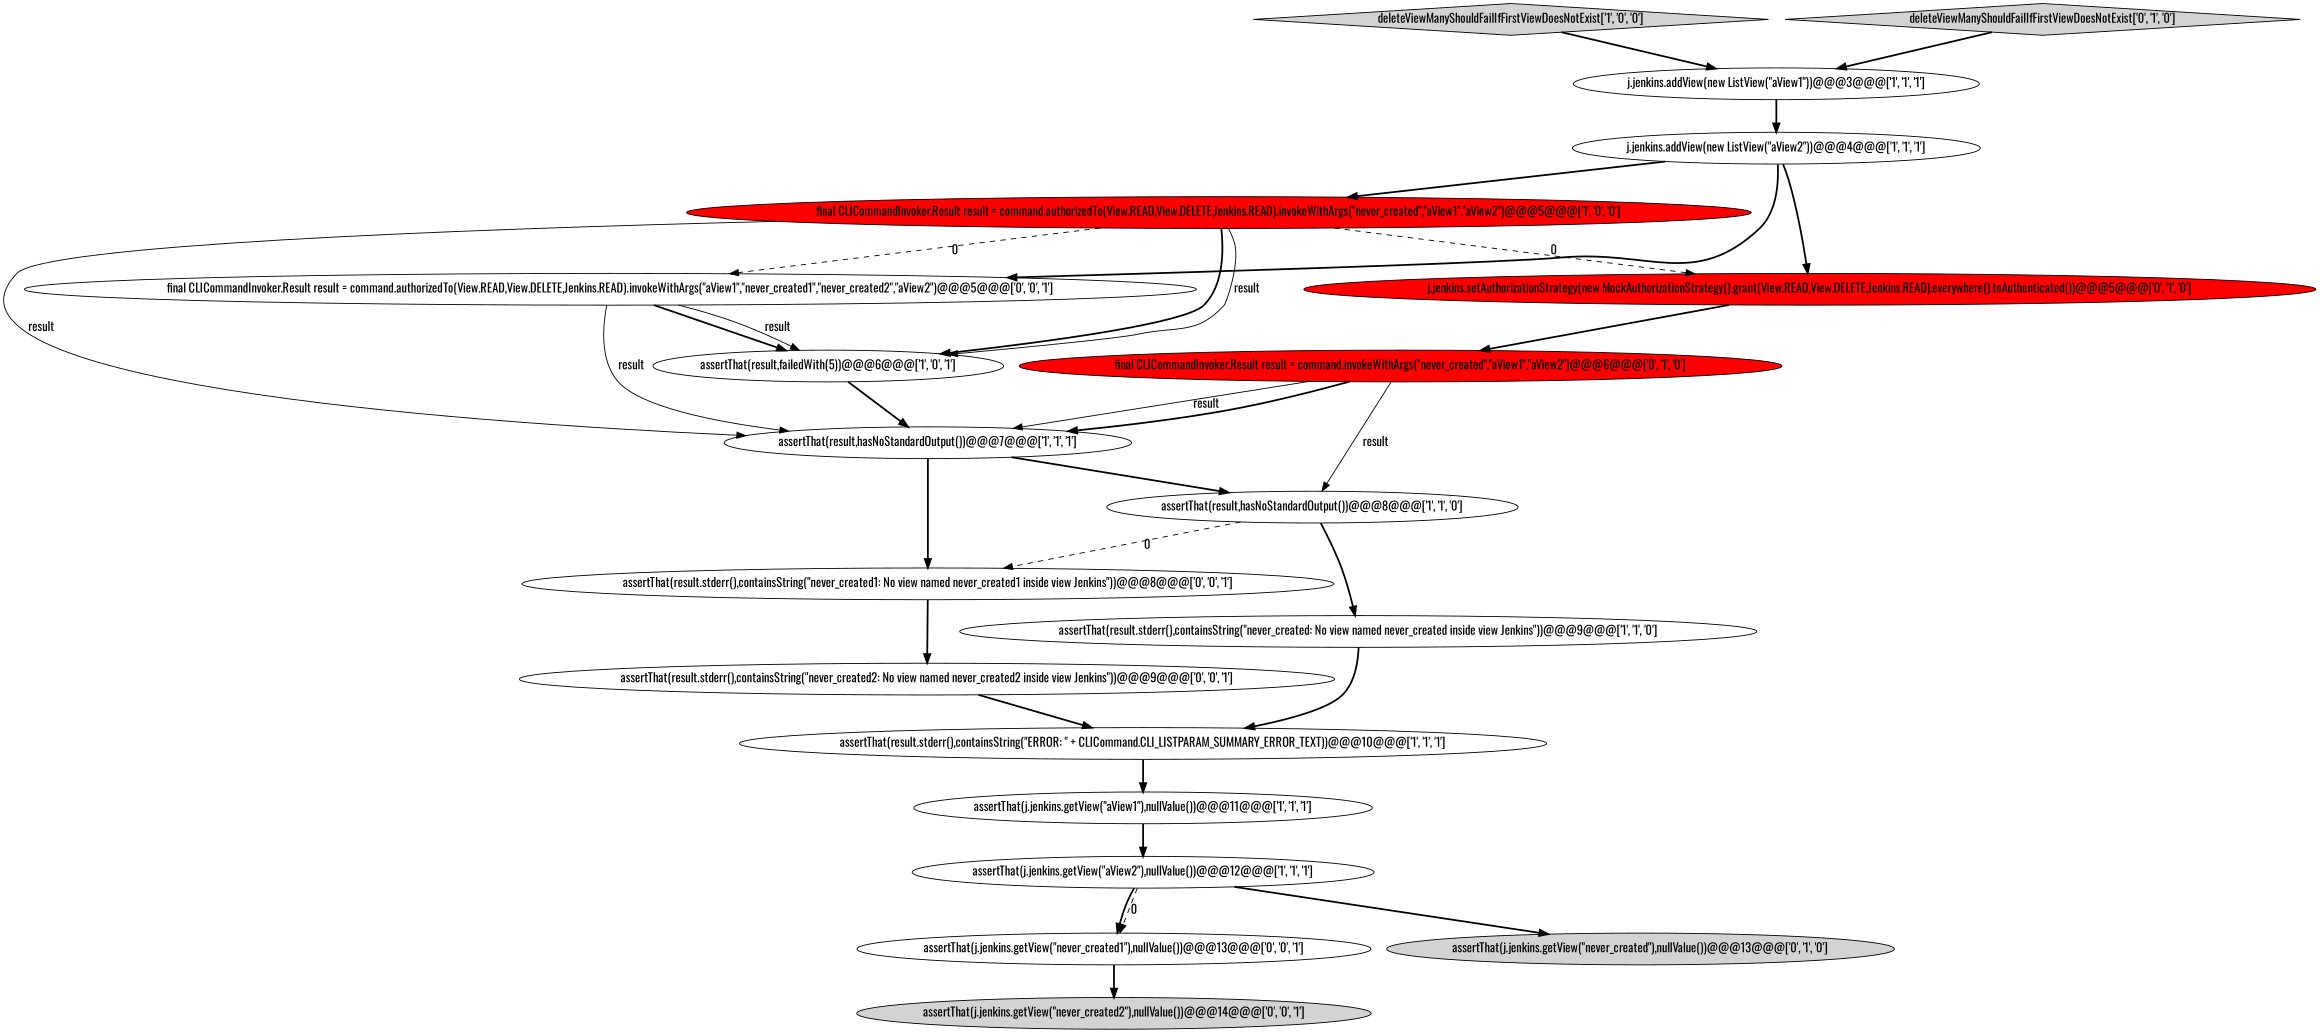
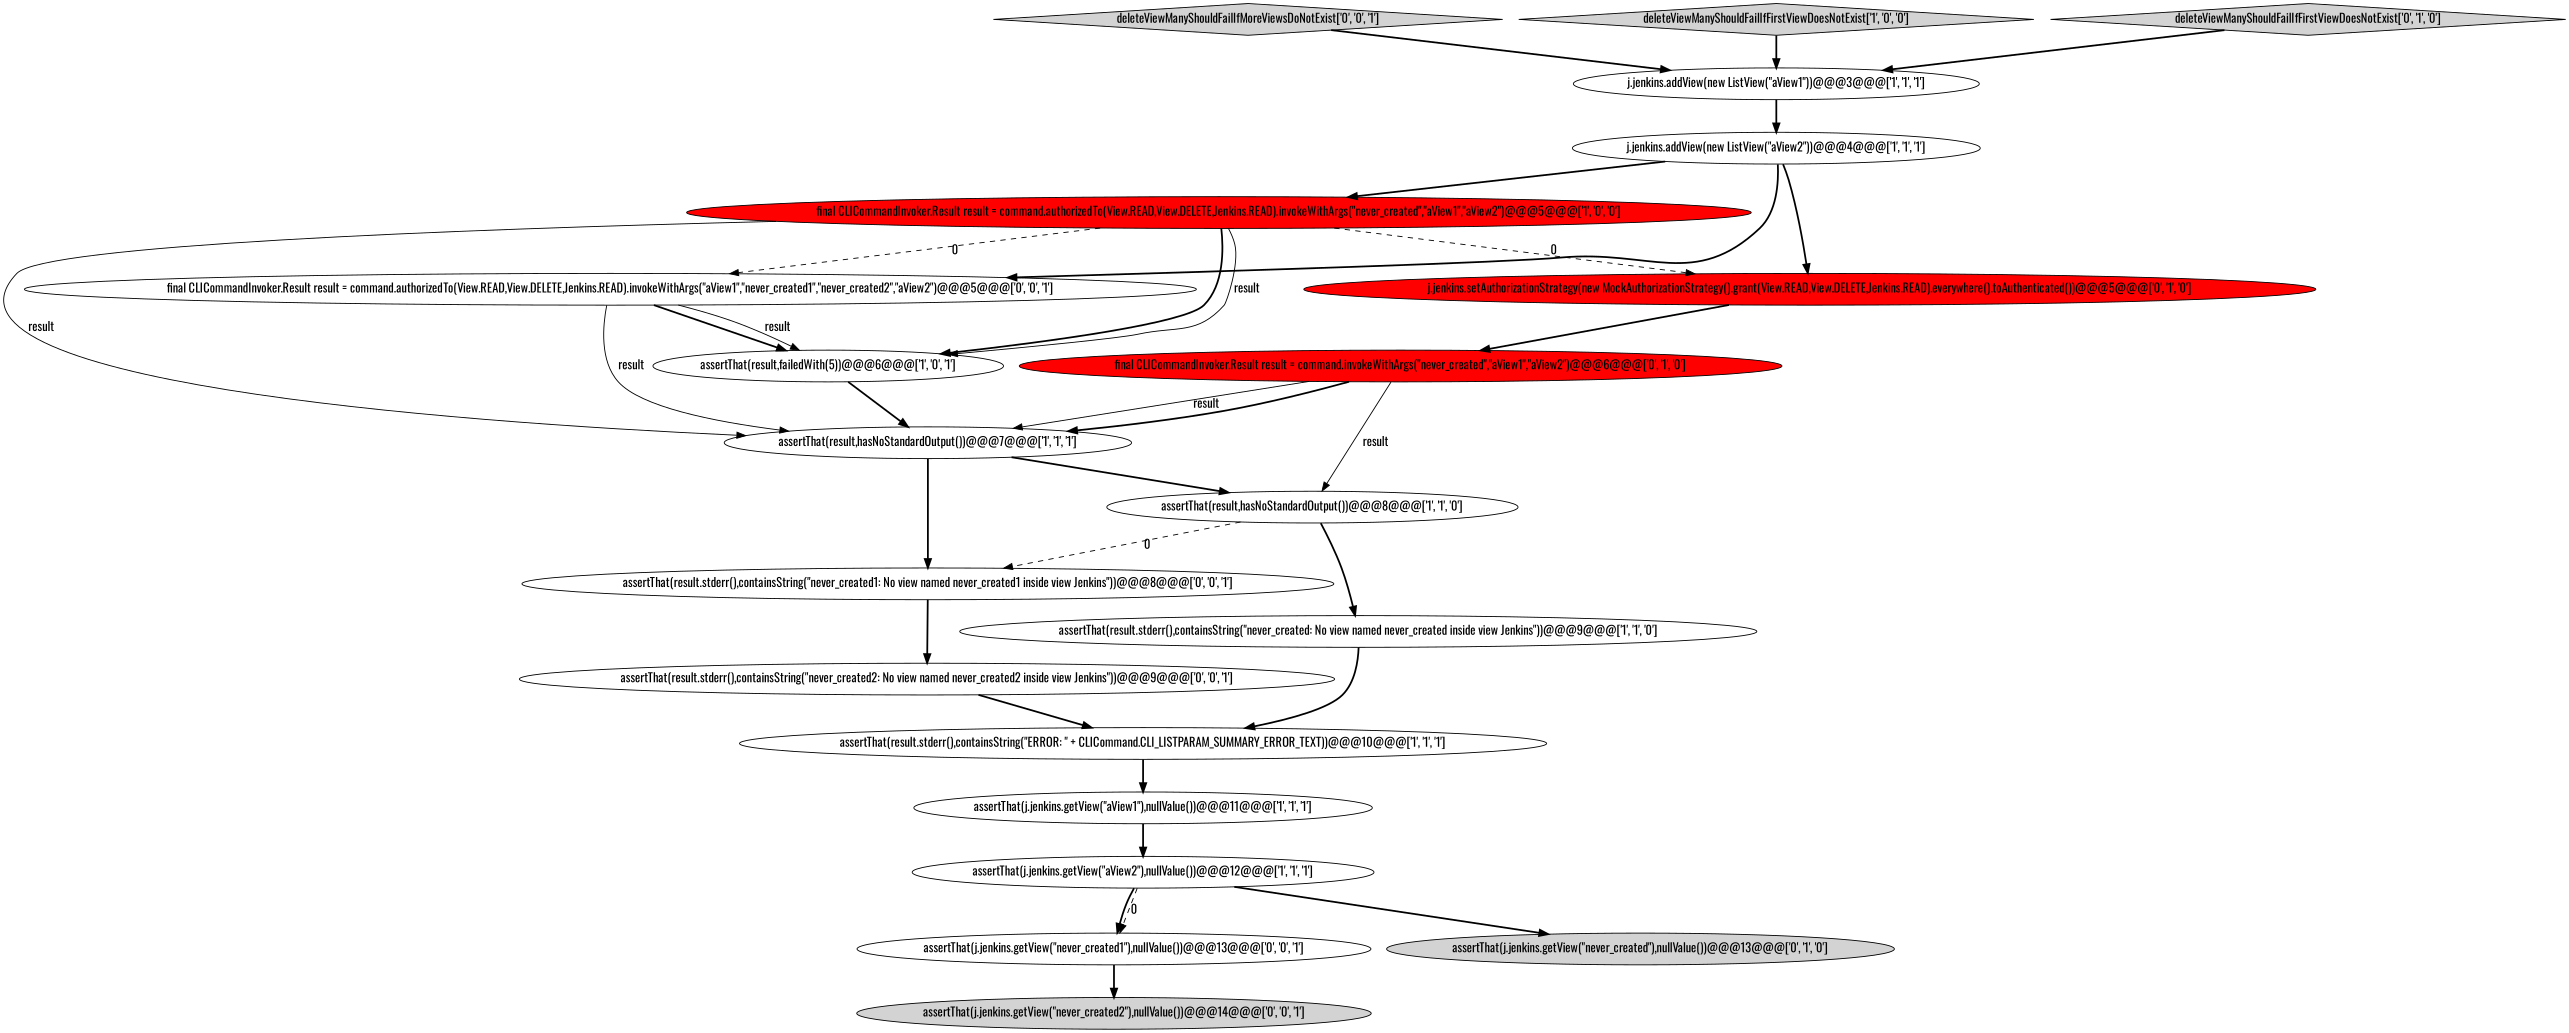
  digraph {
    fontname=Oswald
    node [fillcolor=white shape=ellipse style=filled fontname=Oswald]
    edge [style=bold fontname=Oswald]
    n1 [label="j.jenkins.addView(new ListView(\"aView1\"))@@@3@@@['1', '1', '1']"]
    n2 [label="j.jenkins.addView(new ListView(\"aView2\"))@@@4@@@['1', '1', '1']"]
    n3 [label="assertThat(j.jenkins.getView(\"never_created1\"),nullValue())@@@13@@@['0', '0', '1']"]
    n4 [fillcolor=lightgray label="assertThat(j.jenkins.getView(\"never_created2\"),nullValue())@@@14@@@['0', '0', '1']"]
    n5 [label="assertThat(result,hasNoStandardOutput())@@@7@@@['1', '1', '1']"]
    n6 [label="assertThat(result.stderr(),containsString(\"never_created1: No view named never_created1 inside view Jenkins\"))@@@8@@@['0', '0', '1']"]
    n7 [label="assertThat(result,hasNoStandardOutput())@@@8@@@['1', '1', '0']"]
    n8 [label="assertThat(result.stderr(),containsString(\"never_created2: No view named never_created2 inside view Jenkins\"))@@@9@@@['0', '0', '1']"]
    n9 [label="assertThat(result.stderr(),containsString(\"ERROR: \" + CLICommand.CLI_LISTPARAM_SUMMARY_ERROR_TEXT))@@@10@@@['1', '1', '1']"]
    n10 [label="assertThat(j.jenkins.getView(\"aView1\"),nullValue())@@@11@@@['1', '1', '1']"]
    n11 [fillcolor=red label="final CLICommandInvoker.Result result = command.invokeWithArgs(\"never_created\",\"aView1\",\"aView2\")@@@6@@@['0', '1', '0']"]
    n12 [label="assertThat(result.stderr(),containsString(\"never_created: No view named never_created inside view Jenkins\"))@@@9@@@['1', '1', '0']"]
    n13 [fillcolor=red label="final CLICommandInvoker.Result result = command.authorizedTo(View.READ,View.DELETE,Jenkins.READ).invokeWithArgs(\"never_created\",\"aView1\",\"aView2\")@@@5@@@['1', '0', '0']"]
    n14 [label="final CLICommandInvoker.Result result = command.authorizedTo(View.READ,View.DELETE,Jenkins.READ).invokeWithArgs(\"aView1\",\"never_created1\",\"never_created2\",\"aView2\")@@@5@@@['0', '0', '1']"]
    n15 [label="assertThat(result,failedWith(5))@@@6@@@['1', '0', '1']"]
    n16 [fillcolor=red label="j.jenkins.setAuthorizationStrategy(new MockAuthorizationStrategy().grant(View.READ,View.DELETE,Jenkins.READ).everywhere().toAuthenticated())@@@5@@@['0', '1', '0']"]
    n17 [label="assertThat(j.jenkins.getView(\"aView2\"),nullValue())@@@12@@@['1', '1', '1']"]
+   n18 [fillcolor=lightgray label="deleteViewManyShouldFailIfMoreViewsDoNotExist['0', '0', '1']" shape=diamond]
    n19 [fillcolor=lightgray label="assertThat(j.jenkins.getView(\"never_created\"),nullValue())@@@13@@@['0', '1', '0']"]
    n20 [fillcolor=lightgray label="deleteViewManyShouldFailIfFirstViewDoesNotExist['1', '0', '0']" shape=diamond]
    n21 [fillcolor=lightgray label="deleteViewManyShouldFailIfFirstViewDoesNotExist['0', '1', '0']" shape=diamond]
    n1 -> n2
    n2 -> n13
    n2 -> n14
    n2 -> n16
    n3 -> n4
    n5 -> n6
    n5 -> n7
    n6 -> n8
    n7 -> n6 [label=0 style=dashed]
    n7 -> n12
    n8 -> n9
    n9 -> n10
    n10 -> n17
    n11 -> n5 [label=result style=solid]
    n11 -> n5
    n11 -> n7 [label=result style=solid]
    n12 -> n9
    n13 -> n5 [label=result style=solid]
    n13 -> n14 [label=0 style=dashed]
    n13 -> n15
    n13 -> n15 [label=result style=solid]
    n13 -> n16 [label=0 style=dashed]
    n14 -> n5 [label=result style=solid]
    n14 -> n15
    n14 -> n15 [label=result style=solid]
    n15 -> n5
    n16 -> n11
    n17 -> n3
    n17 -> n3 [label=0 style=dashed]
    n17 -> n19
+   n18 -> n1
    n20 -> n1
    n21 -> n1
  }
